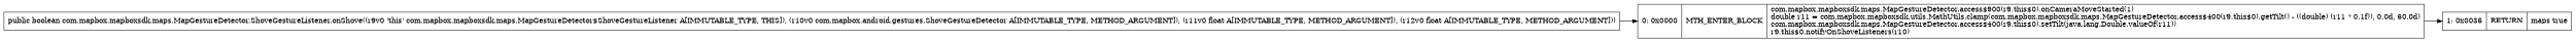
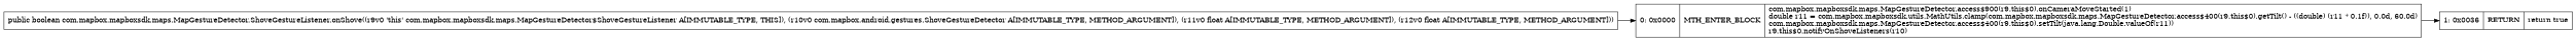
  digraph {
    rankdir=LR
    node [shape=record]
    n1 [label="{0\:\ 0x0000|MTH_ENTER_BLOCK\l|com.mapbox.mapboxsdk.maps.MapGestureDetector.access$900(r9.this$0).onCameraMoveStarted(1)\ldouble r11 = com.mapbox.mapboxsdk.utils.MathUtils.clamp(com.mapbox.mapboxsdk.maps.MapGestureDetector.access$400(r9.this$0).getTilt() \- ((double) (r11 * 0.1f)), 0.0d, 60.0d)\lcom.mapbox.mapboxsdk.maps.MapGestureDetector.access$400(r9.this$0).setTilt(java.lang.Double.valueOf(r11))\lr9.this$0.notifyOnShoveListeners(r10)\l}"]
-   n2 [label="{1\:\ 0x0036|RETURN\l|maps true\l}"]
+   n2 [label="{1\:\ 0x0036|RETURN\l|return true\l}"]
    n3 [label="{public boolean com.mapbox.mapboxsdk.maps.MapGestureDetector.ShoveGestureListener.onShove((r9v0 'this' com.mapbox.mapboxsdk.maps.MapGestureDetector$ShoveGestureListener A[IMMUTABLE_TYPE, THIS]), (r10v0 com.mapbox.android.gestures.ShoveGestureDetector A[IMMUTABLE_TYPE, METHOD_ARGUMENT]), (r11v0 float A[IMMUTABLE_TYPE, METHOD_ARGUMENT]), (r12v0 float A[IMMUTABLE_TYPE, METHOD_ARGUMENT])) }"]
    n1 -> n2
    n3 -> n1
  }
